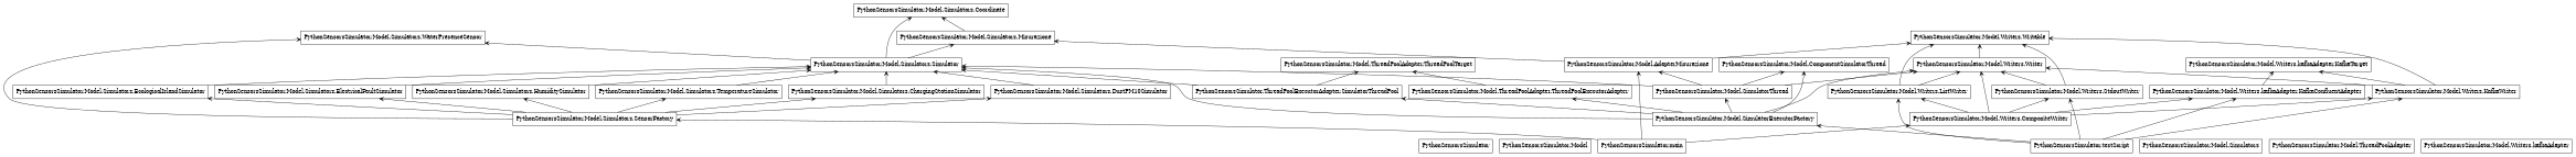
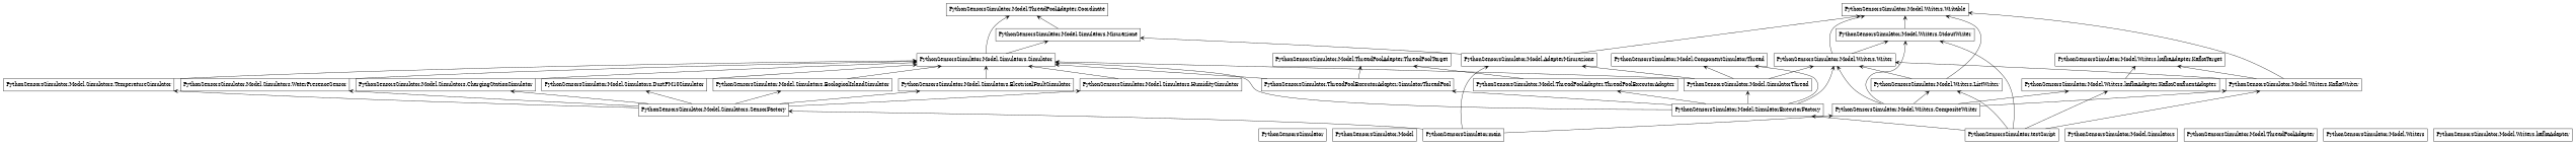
  digraph {
    rankdir=BT
    node [color=black shape=box style=solid]
    edge [arrowhead=open arrowtail=none]
    n1 [label=PythonSensorsSimulator]
    n2 [label="PythonSensorsSimulator.Model"]
    n3 [label="PythonSensorsSimulator.Model.AdapterMisurazione"]
    n4 [label="PythonSensorsSimulator.Model.Simulators.Misurazione"]
    n5 [label="PythonSensorsSimulator.Model.Writers.Writable"]
-   n6 [label="PythonSensorsSimulator.Model.Simulators.Coordinate"]
+   n6 [label="PythonSensorsSimulator.Model.ThreadPoolAdapter.Coordinate"]
    n7 [label="PythonSensorsSimulator.Model.ComponentSimulatorThread"]
    n8 [label="PythonSensorsSimulator.Model.SimulatorExecutorFactory"]
    n9 [label="PythonSensorsSimulator.Model.SimulatorThread"]
    n10 [label="PythonSensorsSimulator.ThreadPoolExecutorAdapter.SimulatorThreadPool"]
    n11 [label="PythonSensorsSimulator.Model.Simulators.Simulator"]
    n12 [label="PythonSensorsSimulator.Model.ThreadPoolAdapter.ThreadPoolExecutorAdapter"]
    n13 [label="PythonSensorsSimulator.Model.Writers.Writer"]
    n14 [label="PythonSensorsSimulator.Model.ThreadPoolAdapter.ThreadPoolTarget"]
    n15 [label="PythonSensorsSimulator.Model.Simulators"]
    n16 [label="PythonSensorsSimulator.Model.Simulators.ChargingStationSimulator"]
    n17 [label="PythonSensorsSimulator.Model.Simulators.DustPM10Simulator"]
    n18 [label="PythonSensorsSimulator.Model.Simulators.EcologicalIslandSimulator"]
    n19 [label="PythonSensorsSimulator.Model.Simulators.ElectricalFaultSimulator"]
    n20 [label="PythonSensorsSimulator.Model.Simulators.HumiditySimulator"]
    n21 [label="PythonSensorsSimulator.Model.Simulators.SensorFactory"]
    n22 [label="PythonSensorsSimulator.Model.Simulators.TemperatureSimulator"]
    n23 [label="PythonSensorsSimulator.Model.Simulators.WaterPresenceSensor"]
    n24 [label="PythonSensorsSimulator.Model.ThreadPoolAdapter"]
+   n25 [label="PythonSensorsSimulator.Model.Writers"]
    n26 [label="PythonSensorsSimulator.Model.Writers.CompositeWriter"]
    n27 [label="PythonSensorsSimulator.Model.Writers.KafkaWriter"]
    n28 [label="PythonSensorsSimulator.Model.Writers.ListWriter"]
    n29 [label="PythonSensorsSimulator.Model.Writers.StdoutWriter"]
    n30 [label="PythonSensorsSimulator.Model.Writers.kafkaAdapter.KafkaConfluentAdapter"]
    n31 [label="PythonSensorsSimulator.Model.Writers.kafkaAdapter.KafkaTarget"]
    n32 [label="PythonSensorsSimulator.Model.Writers.kafkaAdapter"]
    n33 [label="PythonSensorsSimulator.main"]
    n34 [label="PythonSensorsSimulator.testScript"]
    n3 -> n4
    n3 -> n5
    n4 -> n6
    n8 -> n7
    n8 -> n9
    n8 -> n10
    n8 -> n11
    n8 -> n12
    n8 -> n13
    n9 -> n3
    n9 -> n7
    n9 -> n11
    n9 -> n13
    n10 -> n11
    n10 -> n14
    n11 -> n4
    n11 -> n6
    n12 -> n14
    n13 -> n5
    n16 -> n11
    n17 -> n11
    n18 -> n11
    n19 -> n11
    n20 -> n11
    n21 -> n16
    n21 -> n17
    n21 -> n18
    n21 -> n19
    n21 -> n20
    n21 -> n22
    n21 -> n23
    n22 -> n11
-   n11 -> n23
+   n23 -> n11
    n26 -> n13
    n26 -> n27
    n26 -> n28
    n26 -> n29
    n26 -> n30
    n27 -> n5
    n27 -> n13
    n27 -> n31
    n28 -> n5
    n28 -> n13
    n29 -> n5
-   n29 -> n13
+   n13 -> n29
    n30 -> n31
    n33 -> n3
    n33 -> n21
    n33 -> n26
    n34 -> n8
    n34 -> n27
    n34 -> n28
    n34 -> n29
    n34 -> n30
  }
